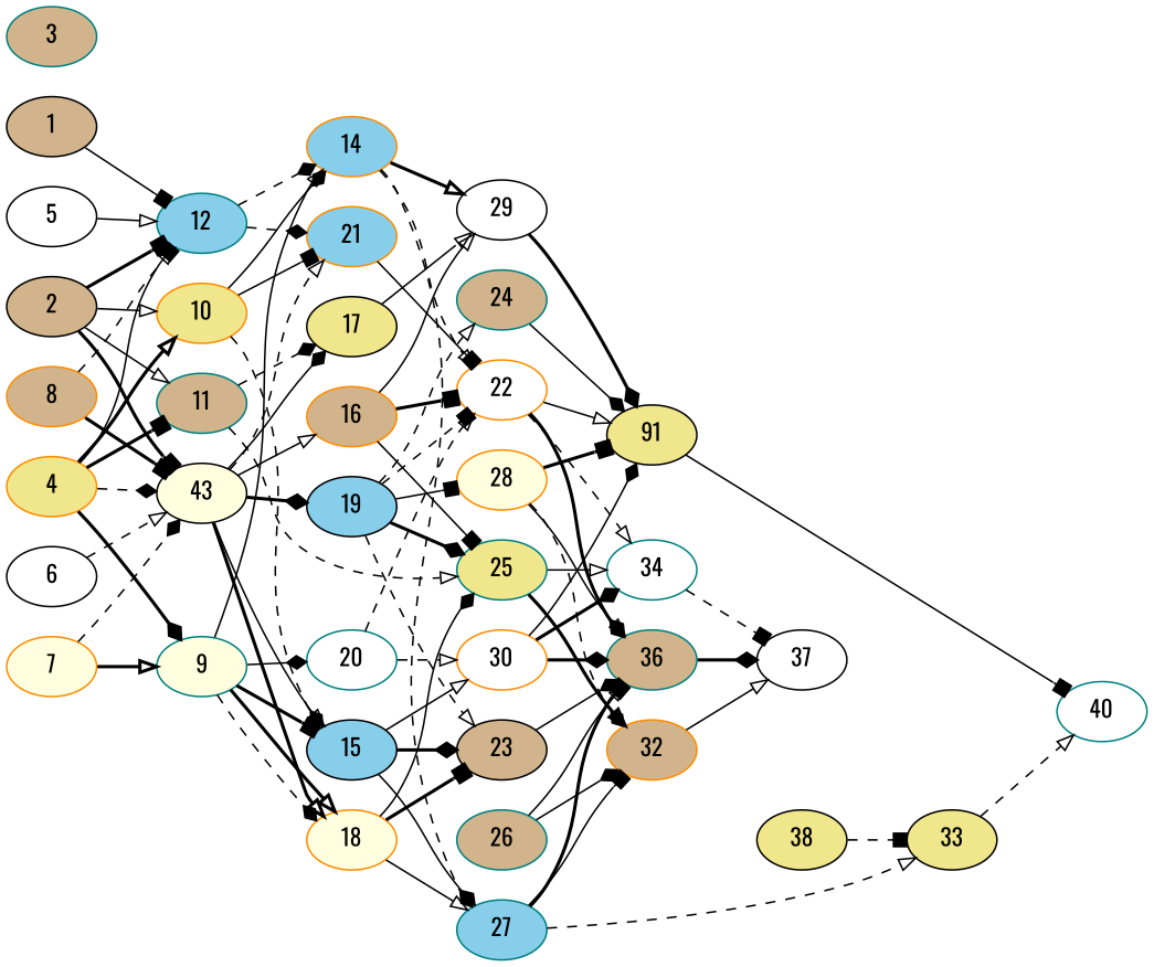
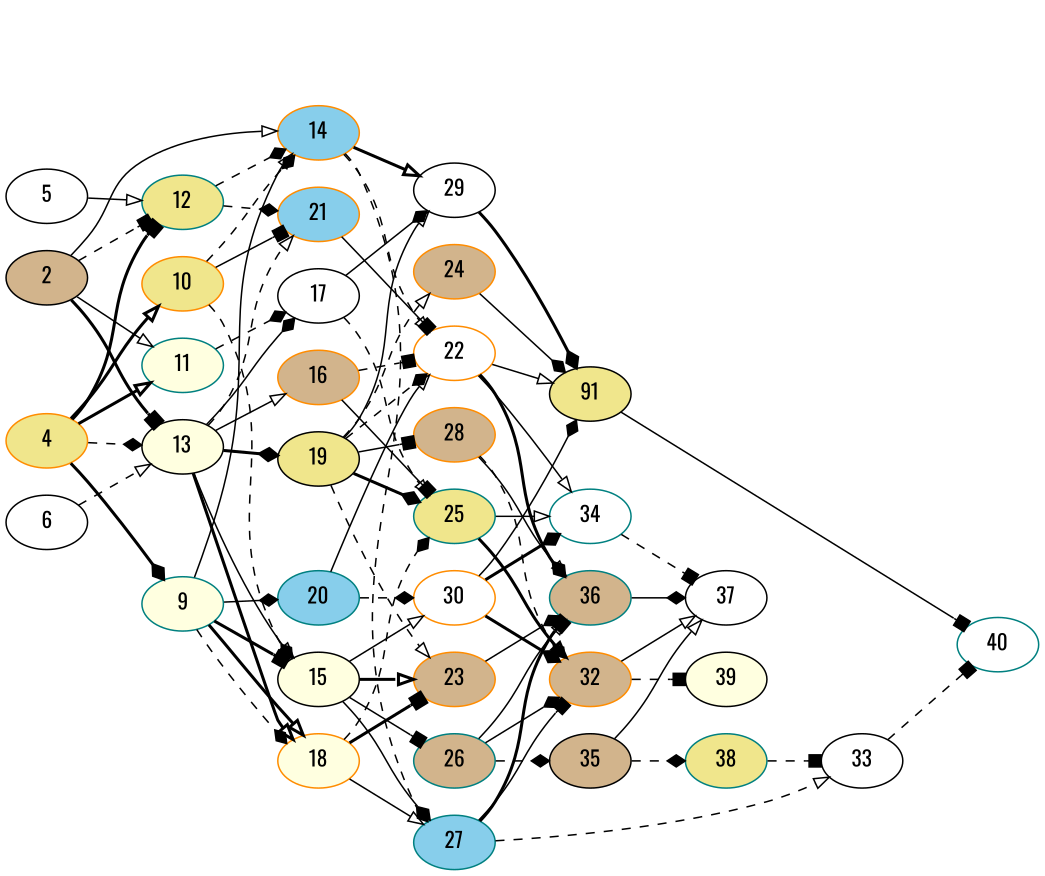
  digraph {
    fontname=Oswald
    rankdir=LR
    node [alpha=0.02 color=black fillcolor=tan fontname=Oswald style=filled]
    edge [arrowhead=onormal fontname=Oswald style=solid]
-   1 [alpha=0.03 expect_size=29275136]
-   12 [color=teal expect_size=40829952 fillcolor=skyblue]
+   12 [color=teal expect_size=40829952 fillcolor=khaki]
    14 [color=darkorange expect_size=29902848 fillcolor=skyblue]
    21 [alpha=0.05 color=darkorange expect_size=45042688 fillcolor=skyblue]
    22 [alpha=0.08 color=darkorange expect_size=36941824 fillcolor=white]
    27 [alpha=0.04 color=teal expect_size=43983872 fillcolor=skyblue]
    29 [alpha=0.07 expect_size=24274944 fillcolor=white]
    2 [alpha=0.09 expect_size=13101056]
    10 [alpha=0.14 color=darkorange expect_size=36375552 fillcolor=khaki]
-   11 [alpha=0.17 color=teal expect_size=33824768]
-   13 [alpha=0.08 expect_size=15955968 fillcolor=lightyellow label=43]
-   15 [alpha=0.07 expect_size=49155072 fillcolor=skyblue]
-   17 [alpha=0.12 expect_size=37830656 fillcolor=khaki]
+   11 [alpha=0.17 color=teal expect_size=33824768 fillcolor=lightyellow]
+   13 [alpha=0.08 expect_size=15955968 fillcolor=lightyellow]
+   15 [alpha=0.07 expect_size=49155072 fillcolor=lightyellow]
+   17 [alpha=0.12 expect_size=37830656 fillcolor=white]
    16 [alpha=0.03 color=darkorange expect_size=32334848]
    18 [alpha=0.00 color=darkorange expect_size=25430016 fillcolor=lightyellow]
-   19 [alpha=0.17 expect_size=39621632 fillcolor=skyblue]
-   23 [expect_size=41362432]
+   19 [alpha=0.17 expect_size=39621632 fillcolor=khaki]
+   23 [color=darkorange expect_size=41362432]
    26 [alpha=0.06 color=teal expect_size=36094976]
    30 [alpha=0.03 color=darkorange expect_size=17715200 fillcolor=white]
    25 [alpha=0.01 color=teal expect_size=19430400 fillcolor=khaki]
-   24 [alpha=0.05 color=teal expect_size=13546496]
-   28 [alpha=0.04 color=darkorange expect_size=24002560 fillcolor=lightyellow]
-   3 [alpha=0.06 color=teal expect_size=34200576]
+   24 [alpha=0.05 color=darkorange expect_size=13546496]
+   28 [alpha=0.04 color=darkorange expect_size=24002560]
    4 [alpha=0.08 color=darkorange expect_size=24233984 fillcolor=khaki]
    9 [alpha=0.09 color=teal expect_size=13441024 fillcolor=lightyellow]
-   20 [alpha=0.06 color=teal expect_size=12843008 fillcolor=white]
+   20 [alpha=0.06 color=teal expect_size=12843008 fillcolor=skyblue]
    5 [alpha=0.13 expect_size=36662272 fillcolor=white]
    6 [expect_size=26211328 fillcolor=white]
-   7 [alpha=0.15 color=darkorange expect_size=36611072 fillcolor=lightyellow]
-   8 [alpha=0.06 color=darkorange expect_size=8124416]
    n31 [alpha=0.11 expect_size=32168960 fillcolor=khaki label=91]
    34 [alpha=0.01 color=teal expect_size=20864000 fillcolor=white]
    36 [alpha=0.06 color=teal expect_size=35608576]
    32 [alpha=0.15 color=darkorange expect_size=44484608]
-   33 [expect_size=15335424 fillcolor=khaki]
+   33 [expect_size=15335424 fillcolor=white]
+   35 [alpha=0.18 expect_size=32876544]
    40 [alpha=0.13 color=teal expect_size=38172672 fillcolor=white]
    37 [alpha=0.08 expect_size=50027520 fillcolor=white]
-   38 [alpha=0.19 expect_size=13132800 fillcolor=khaki]
-   1 -> 12 [arrowhead=box]
+   39 [alpha=0.05 expect_size=22176768 fillcolor=lightyellow]
+   38 [alpha=0.19 color=teal expect_size=13132800 fillcolor=khaki]
    12 -> 14 [arrowhead=diamond style=dashed]
    12 -> 21 [arrowhead=diamond style=dashed]
    14 -> 22 [style=dashed]
    14 -> 27 [arrowhead=diamond style=dashed]
    14 -> 29 [style=bold]
    21 -> 22 [arrowhead=box]
    22 -> n31
-   22 -> 34 [style=dashed]
+   22 -> 34
    22 -> 36 [arrowhead=diamond style=bold]
    27 -> 36 [arrowhead=box style=bold]
    27 -> 32 [arrowhead=box]
    27 -> 33 [style=dashed]
    29 -> n31 [arrowhead=diamond style=bold]
-   2 -> 12 [arrowhead=box style=bold]
-   2 -> 10
+   2 -> 12 [arrowhead=box style=dashed]
+   2 -> 14
    2 -> 11
    2 -> 13 [arrowhead=box style=bold]
-   10 -> 14 [arrowhead=diamond]
+   10 -> 14 [arrowhead=diamond style=dashed]
    10 -> 21 [arrowhead=box]
    10 -> 15 [arrowhead=diamond style=dashed]
    11 -> 17 [arrowhead=diamond style=dashed]
    13 -> 21 [style=dashed]
    13 -> 15
    13 -> 17 [arrowhead=diamond]
    13 -> 16
    13 -> 18 [style=bold]
    13 -> 19 [arrowhead=diamond style=bold]
    15 -> 27 [arrowhead=diamond]
-   15 -> 23 [arrowhead=diamond style=bold]
+   15 -> 23 [style=bold]
+   15 -> 26 [arrowhead=box]
    15 -> 30
-   17 -> 29
-   11 -> 25 [style=dashed]
-   16 -> 22 [arrowhead=box style=bold]
+   17 -> 29 [arrowhead=diamond]
+   17 -> 25 [style=dashed]
+   16 -> 22 [arrowhead=box style=dashed]
    16 -> 25 [arrowhead=box]
    18 -> 27
    18 -> 23 [arrowhead=box style=bold]
-   18 -> 25 [arrowhead=diamond]
-   19 -> 22 [arrowhead=box style=dashed]
-   16 -> 29
+   18 -> 25 [arrowhead=diamond style=dashed]
+   19 -> 22 [arrowhead=diamond style=dashed]
+   19 -> 29
    19 -> 23 [style=dashed]
    19 -> 25 [arrowhead=diamond style=bold]
    19 -> 24 [style=dashed]
    19 -> 28 [arrowhead=box]
    23 -> 36 [arrowhead=diamond]
    26 -> 36
    26 -> 32 [arrowhead=diamond]
+   26 -> 35 [arrowhead=diamond style=dashed]
    30 -> n31 [arrowhead=diamond]
    30 -> 34 [arrowhead=diamond style=bold]
-   30 -> 36 [arrowhead=diamond style=bold]
+   30 -> 32 [arrowhead=diamond style=bold]
    25 -> 34
    25 -> 32 [style=bold]
    24 -> n31 [arrowhead=diamond]
-   28 -> n31 [arrowhead=box style=bold]
    28 -> 36
    28 -> 32 [arrowhead=diamond style=dashed]
-   4 -> 12 [arrowhead=box]
+   4 -> 12 [arrowhead=box style=bold]
    4 -> 10 [style=bold]
-   4 -> 11 [arrowhead=box style=bold]
+   4 -> 11 [style=bold]
    4 -> 13 [arrowhead=diamond style=dashed]
    4 -> 9 [arrowhead=diamond style=bold]
    9 -> 14
    9 -> 15 [arrowhead=box style=bold]
    9 -> 18 [arrowhead=diamond style=dashed]
    9 -> 18 [style=bold]
    9 -> 20 [arrowhead=diamond]
-   20 -> 22 [style=dashed]
-   20 -> 30 [style=dashed]
+   20 -> 22
+   20 -> 30 [arrowhead=diamond style=dashed]
    5 -> 12
    6 -> 13 [style=dashed]
-   7 -> 13 [arrowhead=diamond style=dashed]
-   7 -> 9 [style=bold]
-   8 -> 12 [style=dashed]
-   8 -> 13 [arrowhead=box style=bold]
    n31 -> 40 [arrowhead=box]
    34 -> 37 [arrowhead=box style=dashed]
-   36 -> 37 [arrowhead=diamond style=bold]
+   36 -> 37 [arrowhead=diamond]
    32 -> 37
-   33 -> 40 [style=dashed]
+   32 -> 39 [arrowhead=box style=dashed]
+   33 -> 40 [arrowhead=box style=dashed]
+   35 -> 37
+   35 -> 38 [arrowhead=diamond style=dashed]
    38 -> 33 [arrowhead=box style=dashed]
  }
